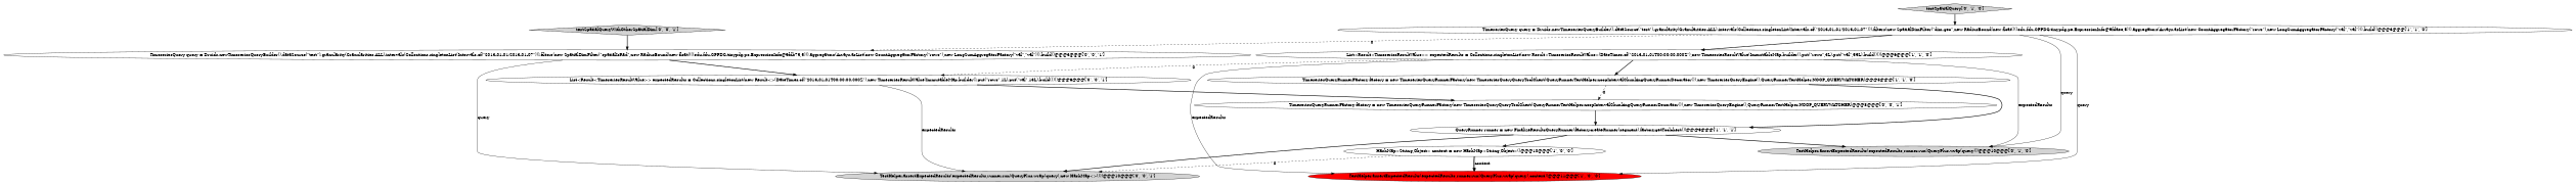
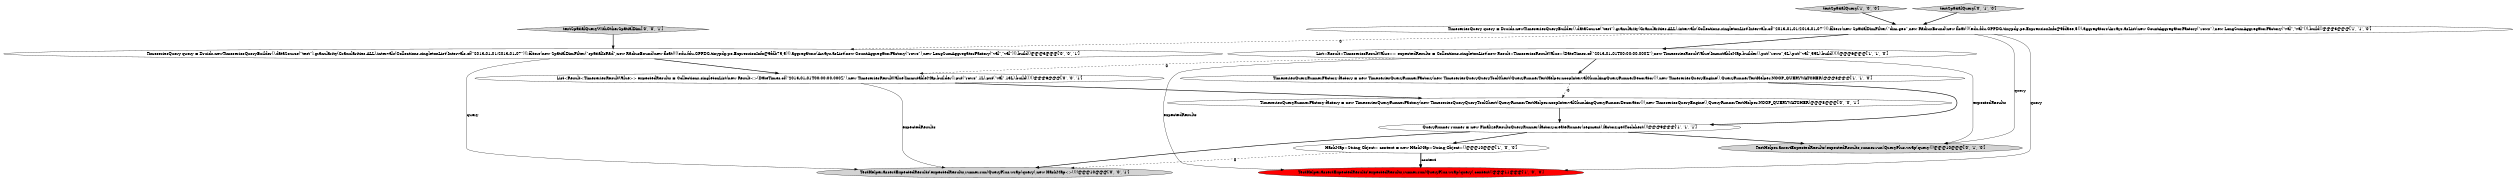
  digraph {
    node [fillcolor=white shape=ellipse style=filled]
    edge [style=bold]
    n1 [label="TimeseriesQuery query = Druids.newTimeseriesQueryBuilder().dataSource(\"test\").granularity(Granularities.ALL).intervals(Collections.singletonList(Intervals.of(\"2013-01-01/2013-01-07\"))).filters(new SpatialDimFilter(\"dim.geo\",new RadiusBound(new float((((edu.fdu.CPPDG.tinypdg.pe.ExpressionInfo@9fdaee,5))).aggregators(Arrays.asList(new CountAggregatorFactory(\"rows\"),new LongSumAggregatorFactory(\"val\",\"val\"))).build()@@@3@@@['1', '1', '0']"]
    n2 [fillcolor=lightgray label="TestHelper.assertExpectedResults(expectedResults,runner.run(QueryPlus.wrap(query)))@@@10@@@['0', '1', '0']"]
    n3 [fillcolor=red label="TestHelper.assertExpectedResults(expectedResults,runner.run(QueryPlus.wrap(query),context))@@@11@@@['1', '0', '0']"]
    n4 [label="List<Result<TimeseriesResultValue>> expectedResults = Collections.singletonList(new Result<TimeseriesResultValue>(DateTimes.of(\"2013-01-01T00:00:00.000Z\"),new TimeseriesResultValue(ImmutableMap.builder().put(\"rows\",3L).put(\"val\",59L).build())))@@@6@@@['1', '1', '0']"]
    n5 [label="TimeseriesQuery query = Druids.newTimeseriesQueryBuilder().dataSource(\"test\").granularity(Granularities.ALL).intervals(Collections.singletonList(Intervals.of(\"2013-01-01/2013-01-07\"))).filters(new SpatialDimFilter(\"spatialIsRad\",new RadiusBound(new float((((edu.fdu.CPPDG.tinypdg.pe.ExpressionInfo@9fdb75,5))).aggregators(Arrays.asList(new CountAggregatorFactory(\"rows\"),new LongSumAggregatorFactory(\"val\",\"val\"))).build()@@@3@@@['0', '0', '1']"]
    n6 [label="TimeseriesQueryRunnerFactory factory = new TimeseriesQueryRunnerFactory(new TimeseriesQueryQueryToolChest(QueryRunnerTestHelper.noopIntervalChunkingQueryRunnerDecorator()),new TimeseriesQueryEngine(),QueryRunnerTestHelper.NOOP_QUERYWATCHER)@@@8@@@['0', '0', '1']"]
    n7 [label="QueryRunner runner = new FinalizeResultsQueryRunner(factory.createRunner(segment),factory.getToolchest())@@@9@@@['1', '1', '1']"]
    n8 [fillcolor=lightgray label="TestHelper.assertExpectedResults(expectedResults,runner.run(QueryPlus.wrap(query),new HashMap<>()))@@@10@@@['0', '0', '1']"]
    n9 [label="HashMap<String,Object> context = new HashMap<String,Object>()@@@10@@@['1', '0', '0']"]
+   n10 [fillcolor=lightgray label="testSpatialQuery['1', '0', '0']" shape=diamond]
    n11 [fillcolor=lightgray label="testSpatialQueryWithOtherSpatialDim['0', '0', '1']" shape=diamond]
    n12 [label="TimeseriesQueryRunnerFactory factory = new TimeseriesQueryRunnerFactory(new TimeseriesQueryQueryToolChest(QueryRunnerTestHelper.noopIntervalChunkingQueryRunnerDecorator()),new TimeseriesQueryEngine(),QueryRunnerTestHelper.NOOP_QUERYWATCHER)@@@8@@@['1', '1', '0']"]
    n13 [label="List<Result<TimeseriesResultValue>> expectedResults = Collections.singletonList(new Result<>(DateTimes.of(\"2013-01-01T00:00:00.000Z\"),new TimeseriesResultValue(ImmutableMap.builder().put(\"rows\",1L).put(\"val\",13L).build())))@@@6@@@['0', '0', '1']"]
    n14 [fillcolor=lightgray label="testSpatialQuery['0', '1', '0']" shape=diamond]
    n1 -> n2 [label=query style=solid]
    n1 -> n3 [label=query style=solid]
    n1 -> n4
    n1 -> n5 [label=0 style=dashed]
    n4 -> n2 [label=expectedResults style=solid]
    n4 -> n3 [label=expectedResults style=solid]
    n4 -> n12
    n4 -> n13 [label=0 style=dashed]
    n5 -> n8 [label=query style=solid]
    n5 -> n13
    n6 -> n7
    n7 -> n2
    n7 -> n8
    n7 -> n9
    n9 -> n3 [label=context style=solid]
    n9 -> n3
    n9 -> n8 [label=0 style=dashed]
+   n10 -> n1
    n11 -> n5
    n12 -> n6 [label=0 style=dashed]
    n12 -> n7
    n13 -> n6
    n13 -> n8 [label=expectedResults style=solid]
    n14 -> n1
  }
